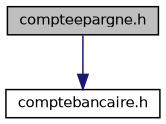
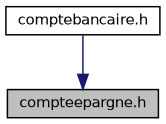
  digraph {
    node [color=black fontname=Helvetica fontsize=10 shape=record style=filled]
    n1 [fillcolor=grey75 fontcolor=black height=0.2 label="compteepargne.h" width=0.4]
    n2 [fillcolor=white height=0.2 label="comptebancaire.h" width=0.4]
-   n1 -> n2 [color=midnightblue fontname=Helvetica fontsize=10 labelfontname=Helvetica labelfontsize=10 style=solid]
+   n2 -> n1 [color=midnightblue fontname=Helvetica fontsize=10 labelfontname=Helvetica labelfontsize=10 style=solid]
  }
